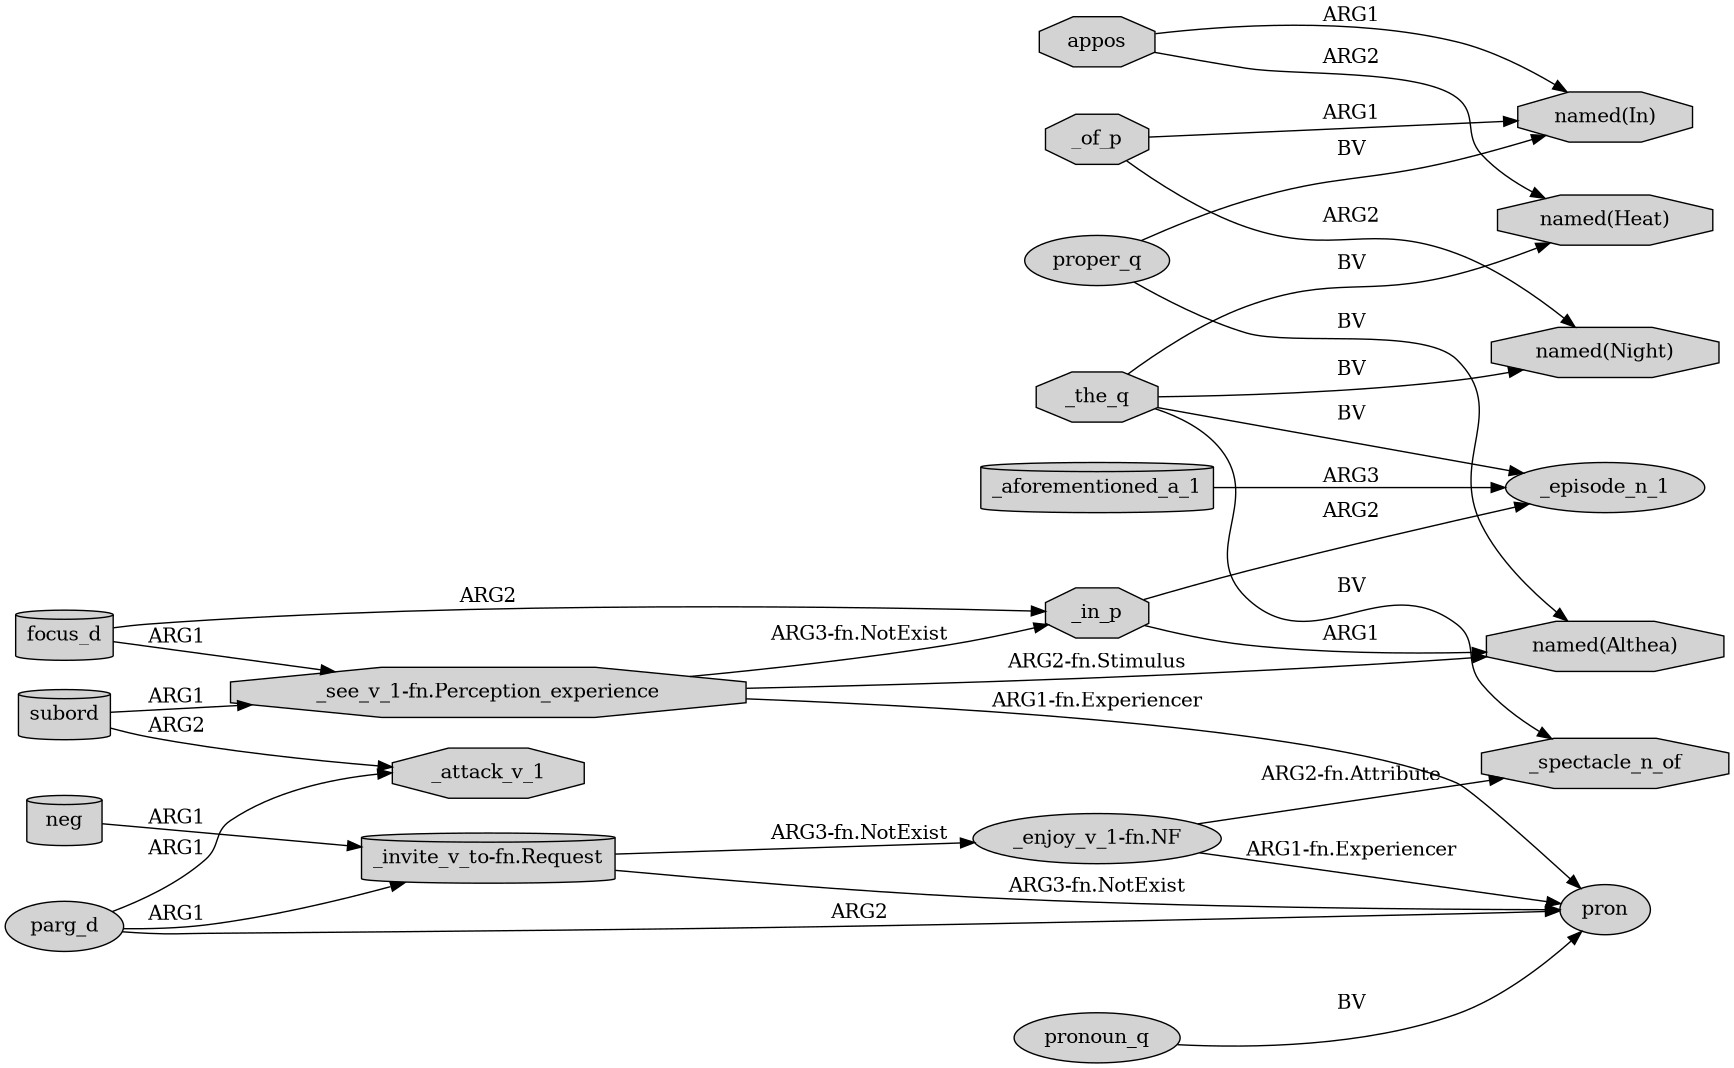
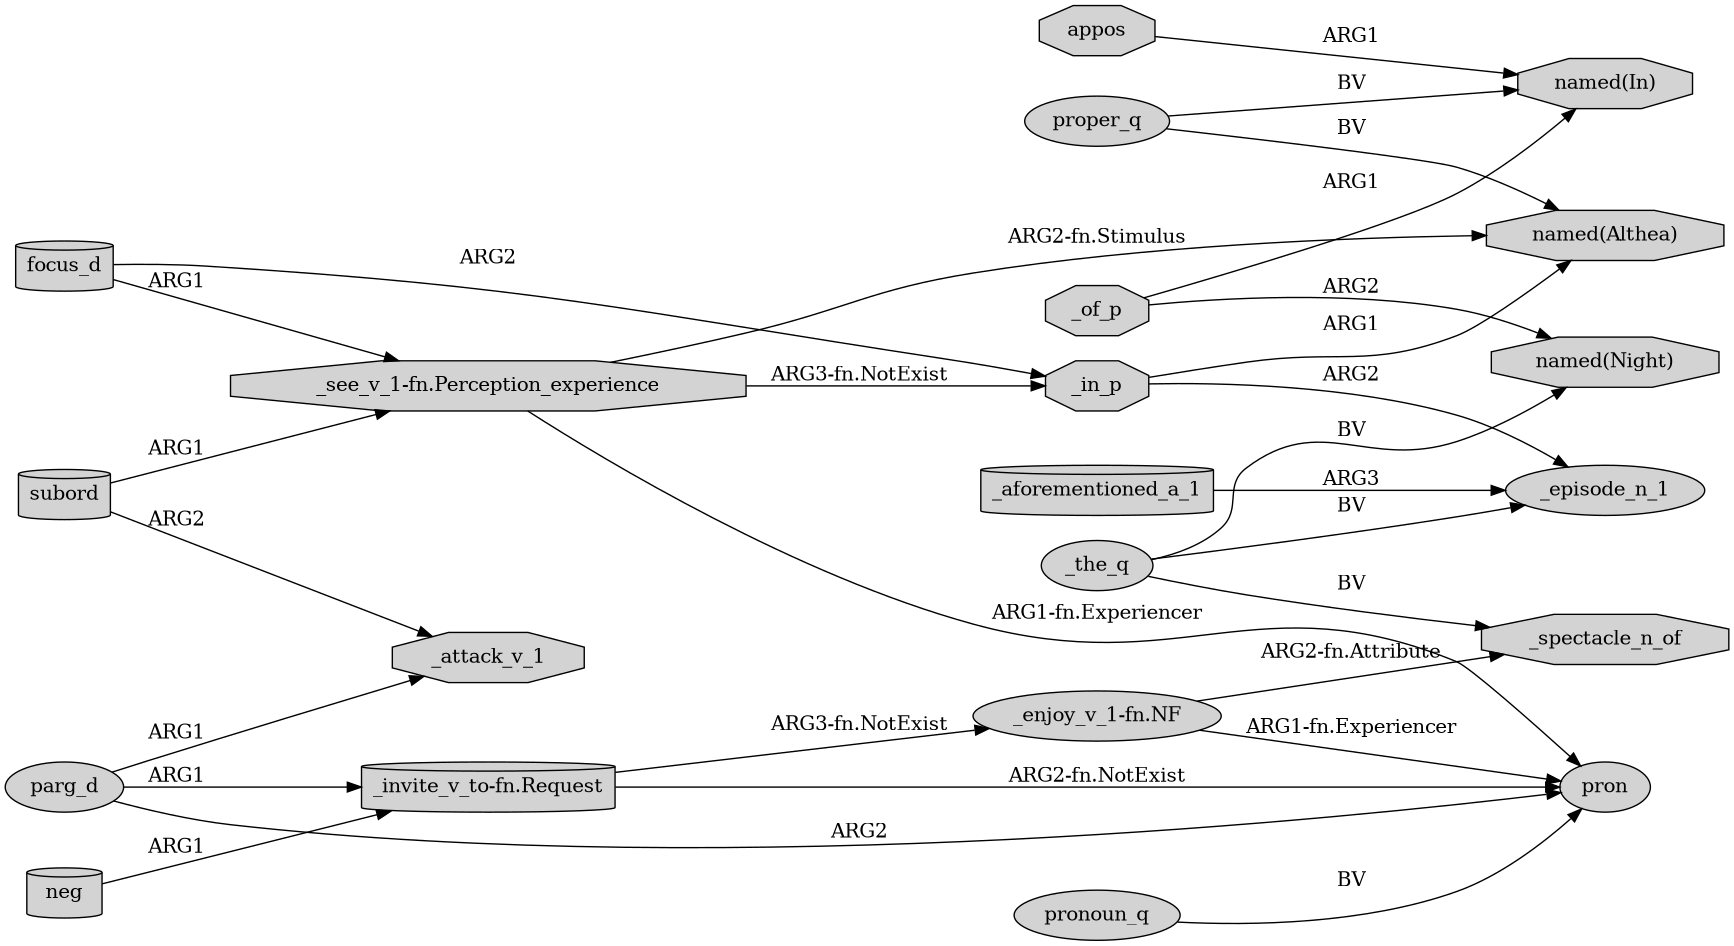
  digraph {
    fontname="DejaVu Serif"
    rankdir=LR
    node [fontname="DejaVu Serif" shape=octagon style=filled]
    edge [fontname="DejaVu Serif"]
    _of_p
    "named(In)"
    "named(Night)"
    _episode_n_1 [shape=ellipse]
    pron [shape=ellipse]
    "_see_v_1-fn.Perception_experience"
    _in_p
    "named(Althea)"
    appos
-   "named(Heat)"
-   _the_q
+   _the_q [shape=ellipse]
    _spectacle_n_of
    "_invite_v_to-fn.Request" [shape=cylinder]
    "_enjoy_v_1-fn.NF" [shape=ellipse]
    focus_d [shape=cylinder]
    subord [shape=cylinder]
    _attack_v_1
    parg_d [shape=ellipse]
    proper_q [shape=ellipse]
    _aforementioned_a_1 [shape=cylinder]
    pronoun_q [shape=ellipse]
    neg [shape=cylinder]
    _of_p -> "named(In)" [label=ARG1]
    _of_p -> "named(Night)" [label=ARG2]
    "_see_v_1-fn.Perception_experience" -> pron [label="ARG1-fn.Experiencer"]
    "_see_v_1-fn.Perception_experience" -> _in_p [label="ARG3-fn.NotExist"]
    "_see_v_1-fn.Perception_experience" -> "named(Althea)" [label="ARG2-fn.Stimulus"]
    _in_p -> _episode_n_1 [label=ARG2]
    _in_p -> "named(Althea)" [label=ARG1]
    appos -> "named(In)" [label=ARG1]
-   appos -> "named(Heat)" [label=ARG2]
    _the_q -> "named(Night)" [label=BV]
    _the_q -> _episode_n_1 [label=BV]
-   _the_q -> "named(Heat)" [label=BV]
    _the_q -> _spectacle_n_of [label=BV]
-   "_invite_v_to-fn.Request" -> pron [label="ARG3-fn.NotExist"]
+   "_invite_v_to-fn.Request" -> pron [label="ARG2-fn.NotExist"]
    "_invite_v_to-fn.Request" -> "_enjoy_v_1-fn.NF" [label="ARG3-fn.NotExist"]
    "_enjoy_v_1-fn.NF" -> pron [label="ARG1-fn.Experiencer"]
    "_enjoy_v_1-fn.NF" -> _spectacle_n_of [label="ARG2-fn.Attribute"]
    focus_d -> "_see_v_1-fn.Perception_experience" [label=ARG1]
    focus_d -> _in_p [label=ARG2]
    subord -> "_see_v_1-fn.Perception_experience" [label=ARG1]
    subord -> _attack_v_1 [label=ARG2]
    parg_d -> pron [label=ARG2]
    parg_d -> "_invite_v_to-fn.Request" [label=ARG1]
    parg_d -> _attack_v_1 [label=ARG1]
    proper_q -> "named(In)" [label=BV]
    proper_q -> "named(Althea)" [label=BV]
    _aforementioned_a_1 -> _episode_n_1 [label=ARG3]
    pronoun_q -> pron [label=BV]
    neg -> "_invite_v_to-fn.Request" [label=ARG1]
  }
